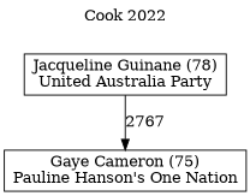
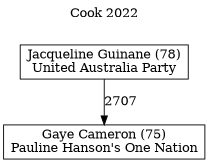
  digraph {
    label="Cook 2022"
    labelloc=t
    mclimit=10
    node [shape=box]
    n1 [label="Gaye Cameron (75)\nPauline Hanson's One Nation"]
    n2 [label="Jacqueline Guinane (78)\nUnited Australia Party"]
-   n2 -> n1 [label=2767]
+   n2 -> n1 [label=2707]
  }
